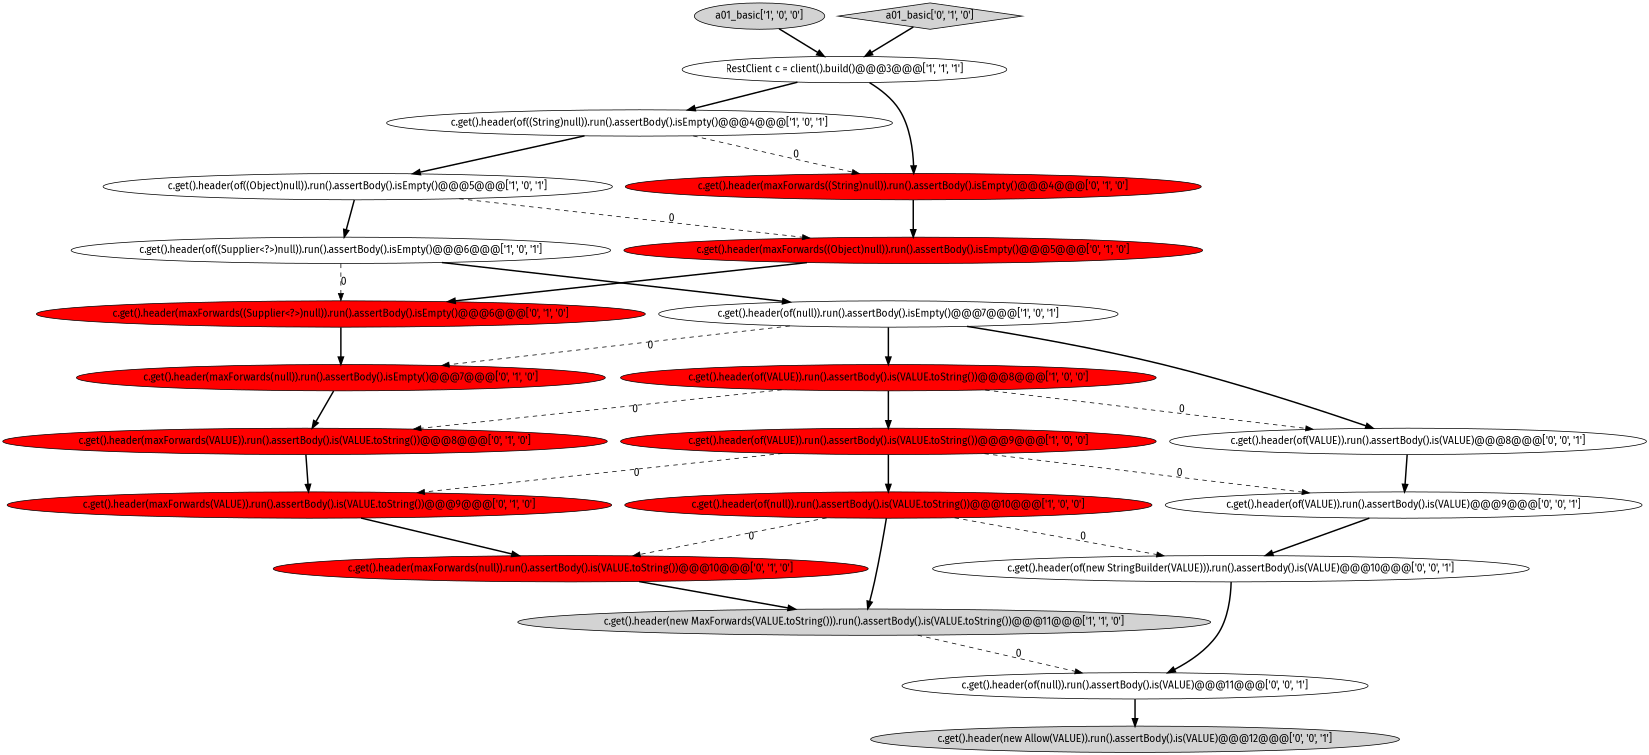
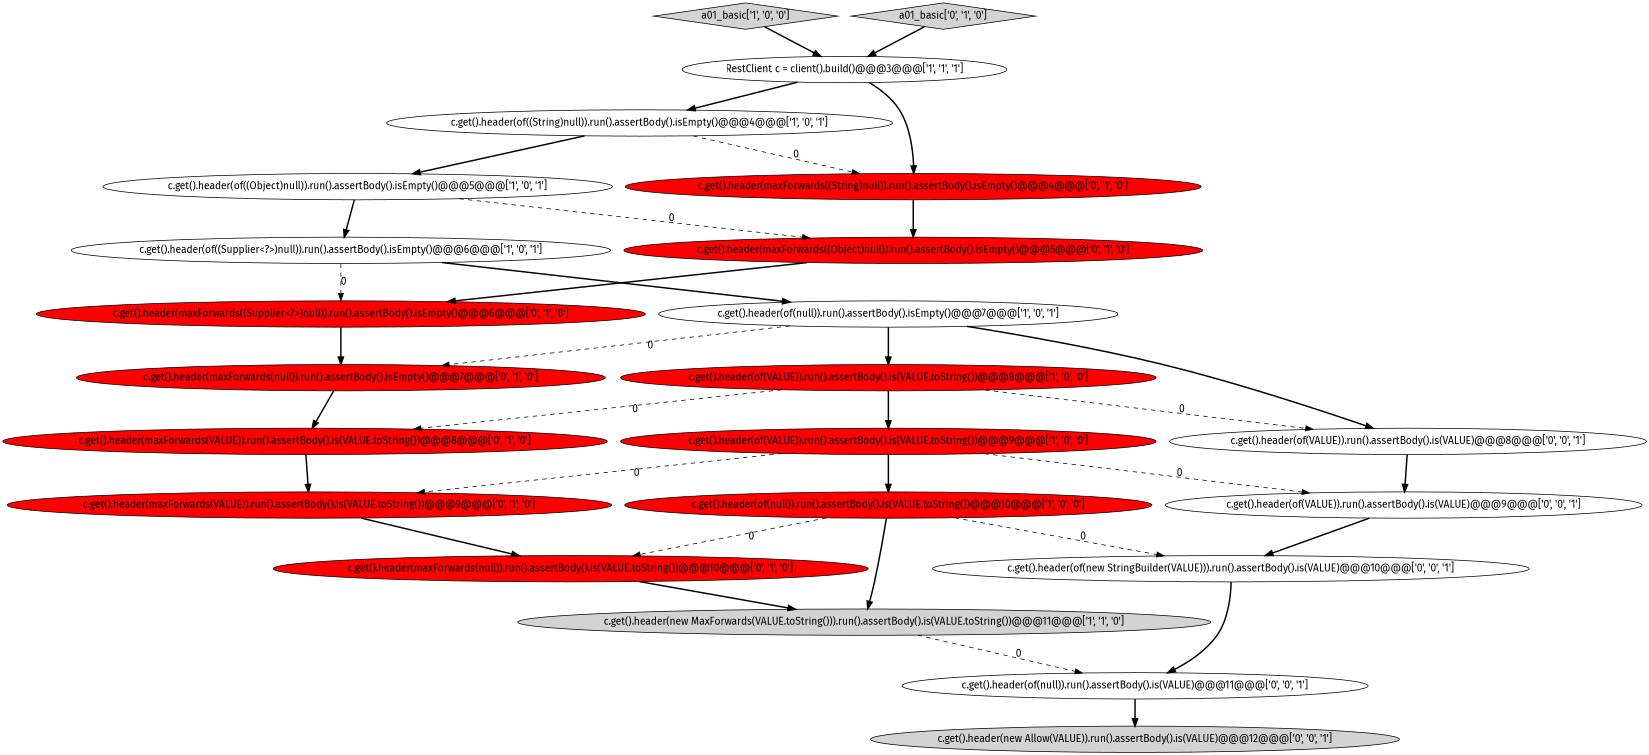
  digraph {
    fontname="Fira Sans"
    node [fillcolor=red fontname="Fira Sans" shape=ellipse style=filled]
    edge [fontname="Fira Sans" style=bold]
    n1 [label="c.get().header(of(null)).run().assertBody().is(VALUE.toString())@@@10@@@['1', '0', '0']"]
    n2 [fillcolor=lightgray label="c.get().header(new MaxForwards(VALUE.toString())).run().assertBody().is(VALUE.toString())@@@11@@@['1', '1', '0']"]
    n3 [fillcolor=white label="c.get().header(of(new StringBuilder(VALUE))).run().assertBody().is(VALUE)@@@10@@@['0', '0', '1']"]
    n4 [label="c.get().header(maxForwards(null)).run().assertBody().is(VALUE.toString())@@@10@@@['0', '1', '0']"]
    n5 [fillcolor=white label="c.get().header(of(null)).run().assertBody().is(VALUE)@@@11@@@['0', '0', '1']"]
    n6 [fillcolor=white label="c.get().header(of((String)null)).run().assertBody().isEmpty()@@@4@@@['1', '0', '1']"]
    n7 [fillcolor=white label="c.get().header(of((Object)null)).run().assertBody().isEmpty()@@@5@@@['1', '0', '1']"]
    n8 [label="c.get().header(maxForwards((String)null)).run().assertBody().isEmpty()@@@4@@@['0', '1', '0']"]
    n9 [fillcolor=white label="c.get().header(of((Supplier<?>)null)).run().assertBody().isEmpty()@@@6@@@['1', '0', '1']"]
    n10 [label="c.get().header(maxForwards((Object)null)).run().assertBody().isEmpty()@@@5@@@['0', '1', '0']"]
    n11 [fillcolor=lightgray label="c.get().header(new Allow(VALUE)).run().assertBody().is(VALUE)@@@12@@@['0', '0', '1']"]
    n12 [label="c.get().header(maxForwards(VALUE)).run().assertBody().is(VALUE.toString())@@@8@@@['0', '1', '0']"]
    n13 [label="c.get().header(maxForwards(VALUE)).run().assertBody().is(VALUE.toString())@@@9@@@['0', '1', '0']"]
-   n14 [fillcolor=lightgray label="a01_basic['1', '0', '0']"]
+   n14 [fillcolor=lightgray label="a01_basic['1', '0', '0']" shape=diamond]
    n15 [fillcolor=white label="RestClient c = client().build()@@@3@@@['1', '1', '1']"]
    n16 [label="c.get().header(maxForwards((Supplier<?>)null)).run().assertBody().isEmpty()@@@6@@@['0', '1', '0']"]
    n17 [label="c.get().header(maxForwards(null)).run().assertBody().isEmpty()@@@7@@@['0', '1', '0']"]
    n18 [fillcolor=white label="c.get().header(of(null)).run().assertBody().isEmpty()@@@7@@@['1', '0', '1']"]
    n19 [fillcolor=white label="c.get().header(of(VALUE)).run().assertBody().is(VALUE)@@@8@@@['0', '0', '1']"]
    n20 [label="c.get().header(of(VALUE)).run().assertBody().is(VALUE.toString())@@@8@@@['1', '0', '0']"]
    n21 [fillcolor=white label="c.get().header(of(VALUE)).run().assertBody().is(VALUE)@@@9@@@['0', '0', '1']"]
    n22 [label="c.get().header(of(VALUE)).run().assertBody().is(VALUE.toString())@@@9@@@['1', '0', '0']"]
    n23 [fillcolor=lightgray label="a01_basic['0', '1', '0']" shape=diamond]
    n1 -> n2
    n1 -> n3 [label=0 style=dashed]
    n1 -> n4 [label=0 style=dashed]
    n2 -> n5 [label=0 style=dashed]
    n3 -> n5
    n4 -> n2
    n5 -> n11
    n6 -> n7
    n6 -> n8 [label=0 style=dashed]
    n7 -> n9
    n7 -> n10 [label=0 style=dashed]
    n8 -> n10
    n9 -> n16 [label=0 style=dashed]
    n9 -> n18
    n10 -> n16
    n12 -> n13
    n13 -> n4
    n14 -> n15
    n15 -> n6
    n15 -> n8
    n16 -> n17
    n17 -> n12
    n18 -> n17 [label=0 style=dashed]
    n18 -> n19
    n18 -> n20
    n19 -> n21
    n20 -> n12 [label=0 style=dashed]
    n20 -> n19 [label=0 style=dashed]
    n20 -> n22
    n21 -> n3
    n22 -> n1
    n22 -> n13 [label=0 style=dashed]
    n22 -> n21 [label=0 style=dashed]
    n23 -> n15
  }
